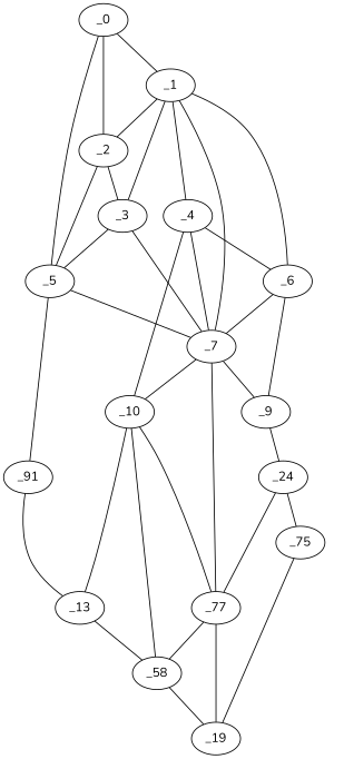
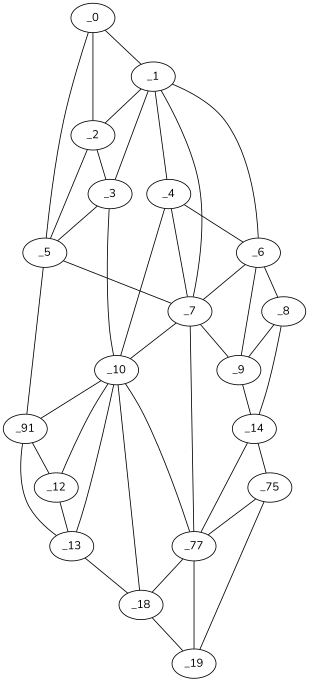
  graph {
    fontname=Nunito
    node [fontname=Nunito x=72 y=29]
    edge [fontname=Nunito valence=1]
    _0 [x=13 y=31]
    _1 [x=15 y=70]
    _2 [x=20]
    _5 [x=40 y=13]
    _3 [x=34 y=22]
    _4 [x=36 y=84]
    _6 [x=52 y=105]
    _7 [y=53]
    n9 [label=_91 x=92 y=14]
    _10 [x=86 y=34]
+   _8 [y=112]
    _9 [x=74 y=106]
    n13 [label=_77 x=120 y=76]
+   _12 [x=98 y=23]
    _13 [x=111]
-   _18 [x=124 y=41 label=_58]
-   _14 [x=111 y=91 label=_24]
+   _18 [x=124 y=41]
+   _14 [x=111 y=91]
    n18 [label=_75 x=117 y=86]
    _19 [x=126 y=71]
    _0 -- _1
    _0 -- _2 [valence=2]
    _0 -- _5
    _1 -- _2 [valence=2]
    _1 -- _3 [valence=2]
    _1 -- _4 [valence=2]
    _1 -- _6
    _1 -- _7 [valence=2]
    _2 -- _5
    _2 -- _3
    _5 -- _7 [valence=2]
    _5 -- n9
    _3 -- _5
-   _3 -- _7 [valence=2]
+   _3 -- _10 [valence=2]
    _4 -- _6
    _4 -- _7 [valence=2]
    _4 -- _10 [valence=2]
    _6 -- _7 [valence=2]
+   _6 -- _8
    _6 -- _9 [valence=2]
    _7 -- _10 [valence=2]
    _7 -- _9
    _7 -- n13 [valence=2]
+   n9 -- _12
    n9 -- _13
+   _10 -- n9 [valence=2]
    _10 -- n13 [valence=2]
+   _10 -- _12 [valence=2]
    _10 -- _13
    _10 -- _18 [valence=2]
+   _8 -- _9
+   _8 -- _14
    _9 -- _14 [valence=2]
    n13 -- _18
    n13 -- _19 [valence=2]
+   _12 -- _13 [valence=2]
    _13 -- _18
    _18 -- _19
    _14 -- n13
    _14 -- n18
+   n18 -- n13 [valence=2]
    n18 -- _19
  }
